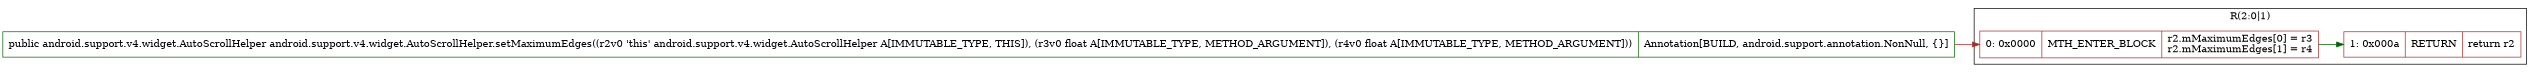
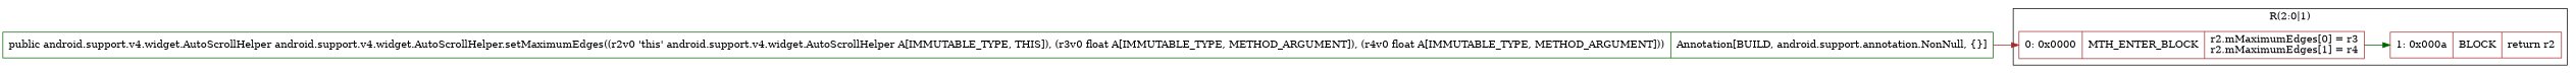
  digraph {
    rankdir=LR
    node [color=brown shape=record]
    n1 [label="{0\:\ 0x0000|MTH_ENTER_BLOCK\l|r2.mMaximumEdges[0] = r3\lr2.mMaximumEdges[1] = r4\l}"]
-   n2 [label="{1\:\ 0x000a|RETURN\l|return r2\l}"]
+   n2 [label="{1\:\ 0x000a|BLOCK\l|return r2\l}"]
    n3 [label="{public android.support.v4.widget.AutoScrollHelper android.support.v4.widget.AutoScrollHelper.setMaximumEdges((r2v0 'this' android.support.v4.widget.AutoScrollHelper A[IMMUTABLE_TYPE, THIS]), (r3v0 float A[IMMUTABLE_TYPE, METHOD_ARGUMENT]), (r4v0 float A[IMMUTABLE_TYPE, METHOD_ARGUMENT]))  | Annotation[BUILD, android.support.annotation.NonNull, \{\}]\l}" color=darkgreen]
    subgraph cluster_1 {
      label="R(2:0|1)"
      n1
      n2
    }
    n1 -> n2 [color=darkgreen]
    n3 -> n1 [color=brown]
  }
